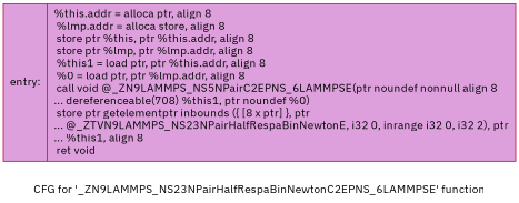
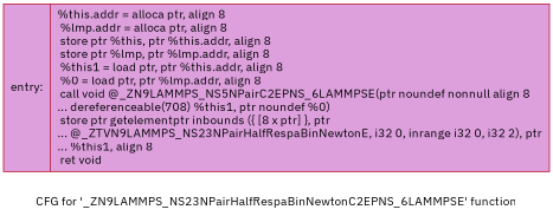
  digraph {
    label="CFG for '_ZN9LAMMPS_NS23NPairHalfRespaBinNewtonC2EPNS_6LAMMPSE' function"
    rankdir=LR
    fontname="IBM Plex Sans"
-   n1 [color="#b70d28ff" fillcolor=plum fontname="IBM Plex Sans" label="{entry:\l|  %this.addr = alloca ptr, align 8\l  %lmp.addr = alloca store, align 8\l  store ptr %this, ptr %this.addr, align 8\l  store ptr %lmp, ptr %lmp.addr, align 8\l  %this1 = load ptr, ptr %this.addr, align 8\l  %0 = load ptr, ptr %lmp.addr, align 8\l  call void @_ZN9LAMMPS_NS5NPairC2EPNS_6LAMMPSE(ptr noundef nonnull align 8\l... dereferenceable(708) %this1, ptr noundef %0)\l  store ptr getelementptr inbounds (\{ [8 x ptr] \}, ptr\l... @_ZTVN9LAMMPS_NS23NPairHalfRespaBinNewtonE, i32 0, inrange i32 0, i32 2), ptr\l... %this1, align 8\l  ret void\l}" shape=record style=filled]
+   n1 [color="#b70d28ff" fillcolor=plum fontname="IBM Plex Sans" label="{entry:\l|  %this.addr = alloca ptr, align 8\l  %lmp.addr = alloca ptr, align 8\l  store ptr %this, ptr %this.addr, align 8\l  store ptr %lmp, ptr %lmp.addr, align 8\l  %this1 = load ptr, ptr %this.addr, align 8\l  %0 = load ptr, ptr %lmp.addr, align 8\l  call void @_ZN9LAMMPS_NS5NPairC2EPNS_6LAMMPSE(ptr noundef nonnull align 8\l... dereferenceable(708) %this1, ptr noundef %0)\l  store ptr getelementptr inbounds (\{ [8 x ptr] \}, ptr\l... @_ZTVN9LAMMPS_NS23NPairHalfRespaBinNewtonE, i32 0, inrange i32 0, i32 2), ptr\l... %this1, align 8\l  ret void\l}" shape=record style=filled]
  }
